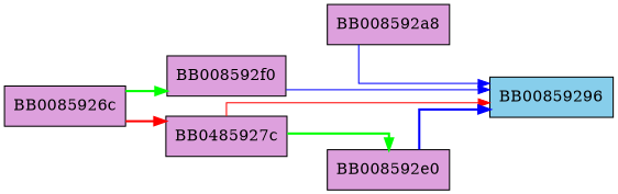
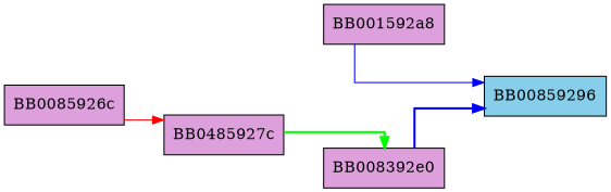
  digraph {
    rankdir=LR
    splines=ortho
    node [fillcolor=plum shape=box style=filled]
    edge [color=blue style=bold]
    BB00859296 [fillcolor=skyblue]
-   BB008592a8
+   BB008592a8 [label=BB001592a8]
    BB0085926c
-   BB008592f0
    n5 [label=BB0485927c]
-   BB008592e0
+   BB008592e0 [label=BB008392e0]
    BB008592a8 -> BB00859296 [style=solid]
-   BB0085926c -> BB008592f0 [color=green]
-   BB0085926c -> n5 [color=red]
-   BB008592f0 -> BB00859296 [style=solid]
-   n5 -> BB00859296 [color=red style=solid]
+   BB0085926c -> n5 [color=red style=solid]
    n5 -> BB008592e0 [color=green]
    BB008592e0 -> BB00859296
  }
